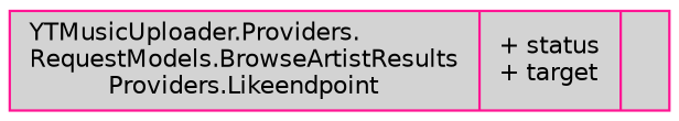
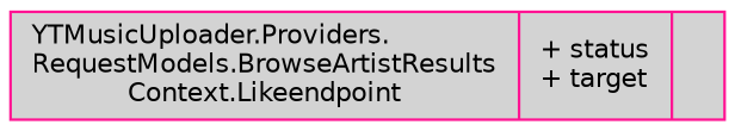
  digraph {
    rankdir=LR
-   n1 [color=deeppink fillcolor=lightgrey fontcolor=black fontname=Helvetica fontsize=10 height=0.2 label="{YTMusicUploader.Providers.\lRequestModels.BrowseArtistResults\lProviders.Likeendpoint\n|+ status\l+ target\l|}" shape=record style=filled width=0.4]
+   n1 [color=deeppink fillcolor=lightgrey fontcolor=black fontname=Helvetica fontsize=10 height=0.2 label="{YTMusicUploader.Providers.\lRequestModels.BrowseArtistResults\lContext.Likeendpoint\n|+ status\l+ target\l|}" shape=record style=filled width=0.4]
  }
